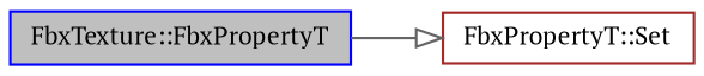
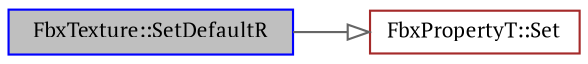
  digraph {
    rankdir=LR
    fontname="PT Serif"
    node [fontname="PT Serif" fontsize=10 shape=record style=filled]
-   n1 [color=blue fillcolor=grey75 fontcolor=black height=0.2 label="FbxTexture::FbxPropertyT" width=0.4]
+   n1 [color=blue fillcolor=grey75 fontcolor=black height=0.2 label="FbxTexture::SetDefaultR" width=0.4]
    n2 [color=brown fillcolor=white height=0.2 label="FbxPropertyT::Set" width=0.4]
    n1 -> n2 [color=gray40 fontname="PT Serif" fontsize=10 labelfontname=Helvetica labelfontsize=10 style=solid arrowhead=onormal]
  }
